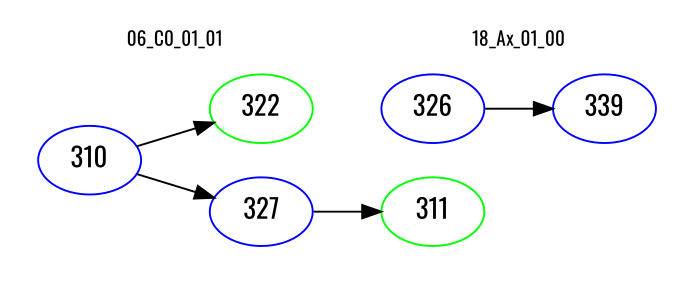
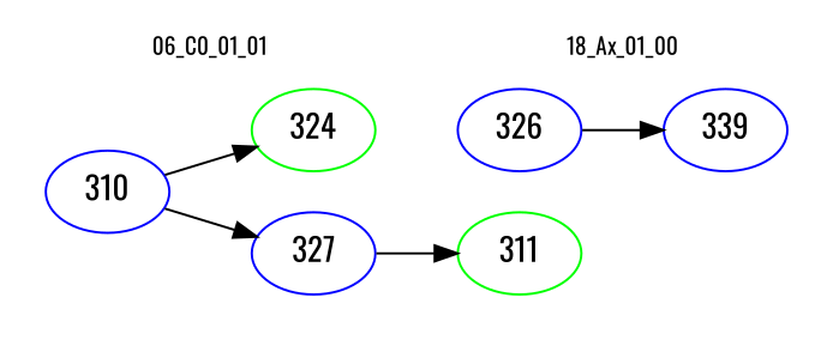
  digraph {
    fontname=Oswald
    rankdir=LR
    node [color=blue fontname=Oswald]
    edge [color=black fontname=Oswald]
    n1 [label=326]
    n2 [color=green label=311]
    n3 [label=339]
    n4 [label=310]
    n5 [label=327]
-   n6 [color=green label=322]
+   n6 [color=green label=324]
    subgraph cluster_1 {
      color=white
      fontsize=10
      label="18_Ax_01_00"
      n1
      n2
      n3
    }
    subgraph cluster_2 {
      color=white
      fontsize=10
      label="06_C0_01_01"
      n4
      n5
      n6
    }
    n1 -> n3
    n4 -> n5
    n4 -> n6
    n5 -> n2
  }
